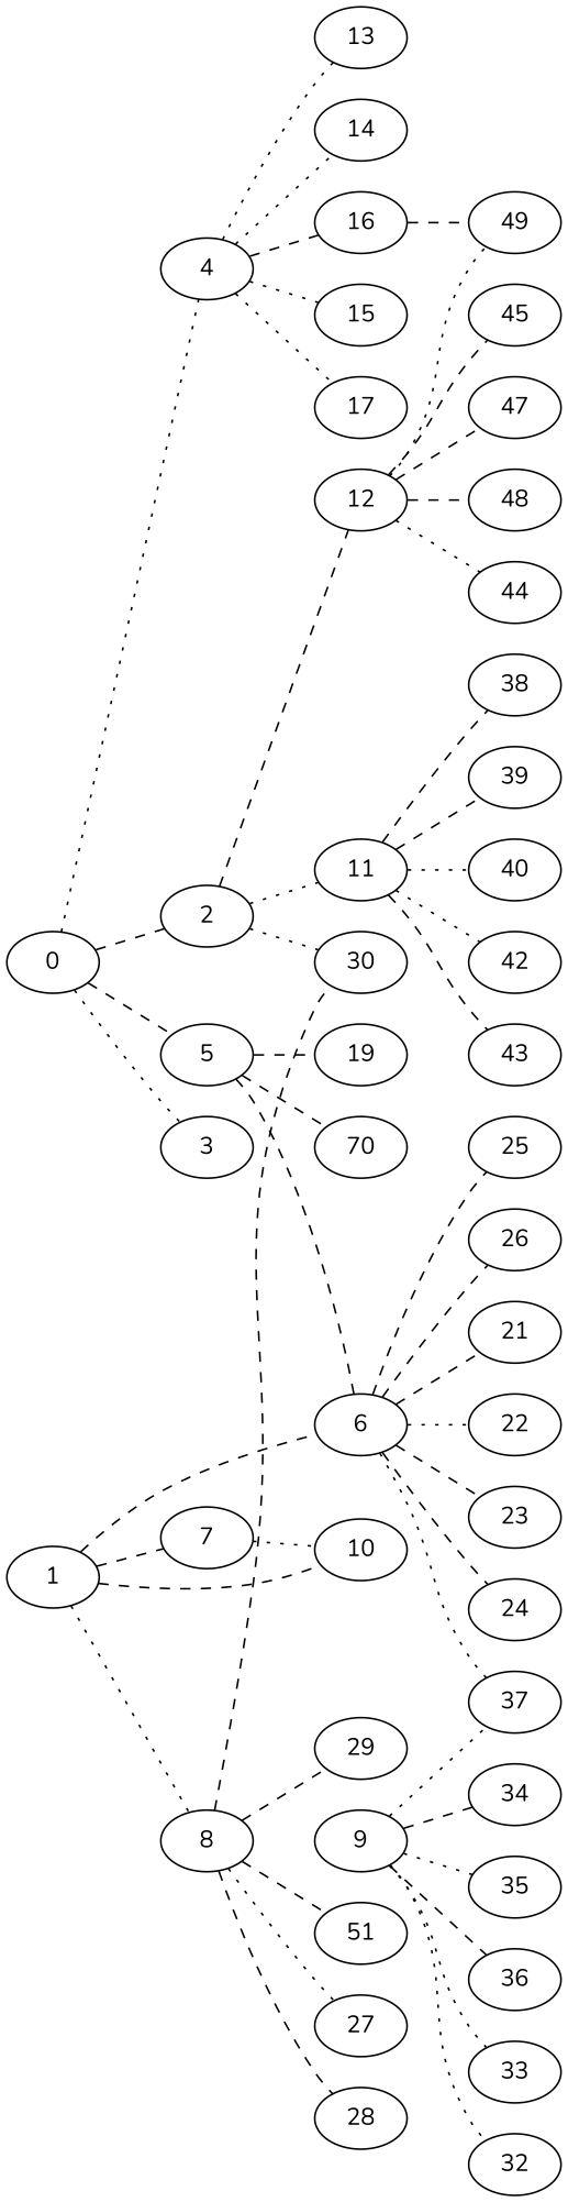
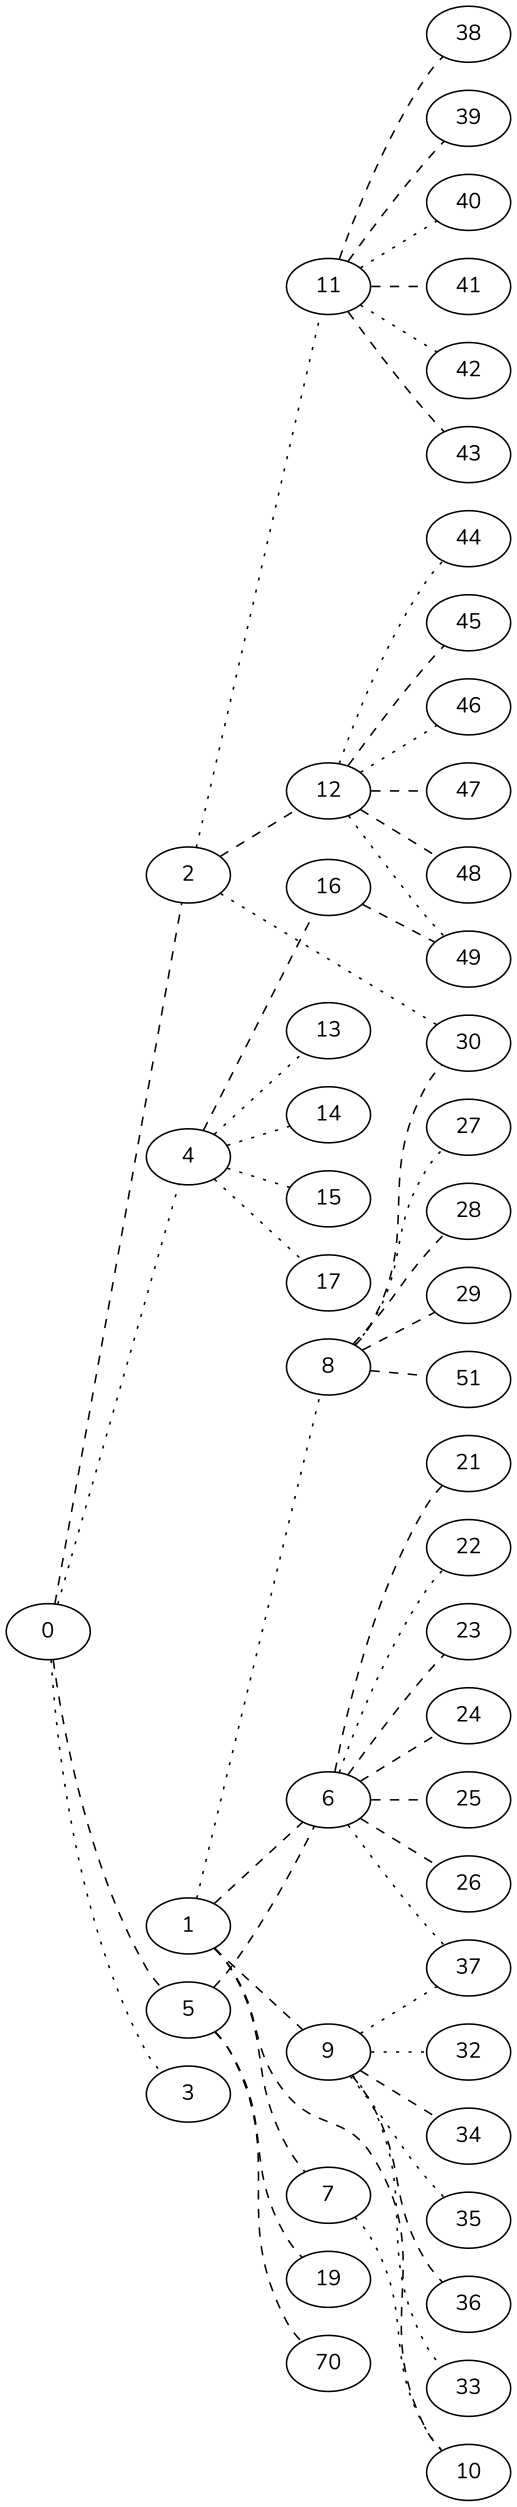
  graph {
    fontname=Nunito
    rankdir=LR
    node [fontname=Nunito]
    edge [fontname=Nunito style=dashed]
    0
    2
    3
    4
    5
    1
    6
    7
    8
    9
    10
    11
    12
    30
    13
    14
    15
    16
    17
    19
    n21 [label=70]
    21
    22
    23
    24
    25
    26
    37
    27
    28
    29
    n32 [label=51]
    32
    34
    35
    36
    33
    38
    39
    40
+   41
    42
    43
    44
    45
+   46
    47
    48
    49
    0 -- 2
    0 -- 3 [style=dotted]
    0 -- 4 [style=dotted]
    0 -- 5
    2 -- 11 [style=dotted]
    2 -- 12
    2 -- 30 [style=dotted]
    4 -- 13 [style=dotted]
    4 -- 14 [style=dotted]
    4 -- 15 [style=dotted]
    4 -- 16
    4 -- 17 [style=dotted]
    5 -- 6
    5 -- 19
    5 -- n21
    1 -- 6
    1 -- 7
    1 -- 8 [style=dotted]
+   1 -- 9
    1 -- 10
    6 -- 21
    6 -- 22 [style=dotted]
    6 -- 23
    6 -- 24
    6 -- 25
    6 -- 26
    6 -- 37 [style=dotted]
    7 -- 10 [style=dotted]
    8 -- 30
    8 -- 27 [style=dotted]
    8 -- 28
    8 -- 29
    8 -- n32
    9 -- 37 [style=dotted]
    9 -- 32 [style=dotted]
    9 -- 34
    9 -- 35 [style=dotted]
    9 -- 36
    9 -- 33 [style=dotted]
    11 -- 38
    11 -- 39
    11 -- 40 [style=dotted]
+   11 -- 41
    11 -- 42 [style=dotted]
    11 -- 43
    12 -- 44 [style=dotted]
    12 -- 45
+   12 -- 46 [style=dotted]
    12 -- 47
    12 -- 48
    12 -- 49 [style=dotted]
    16 -- 49
  }
